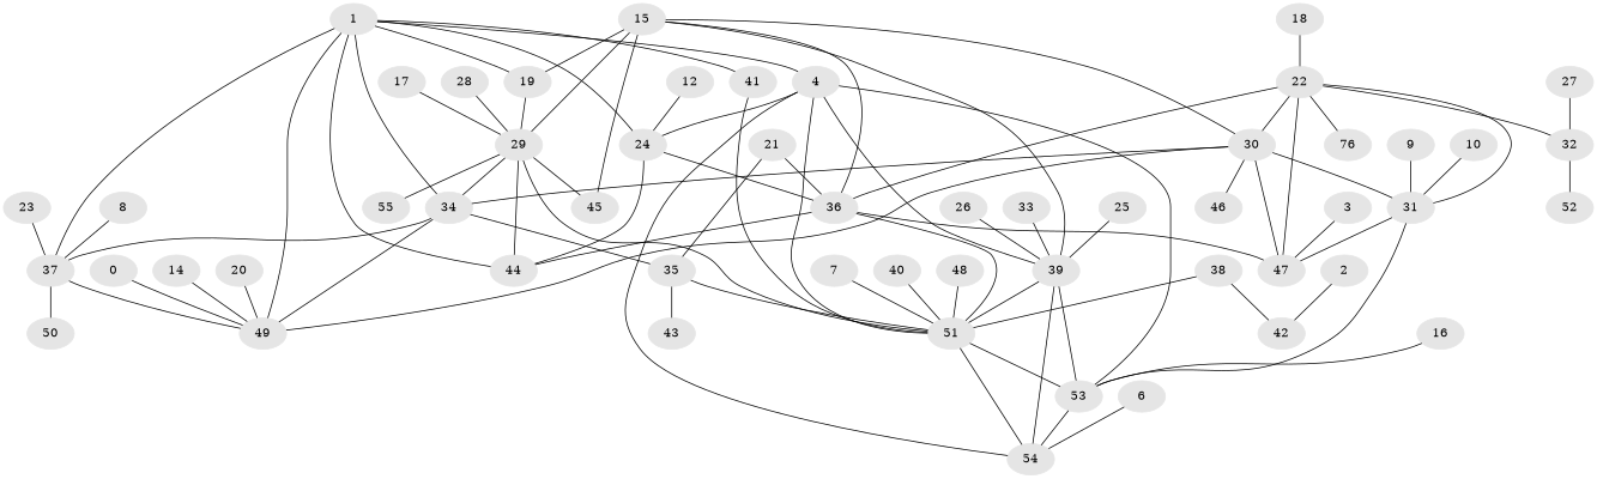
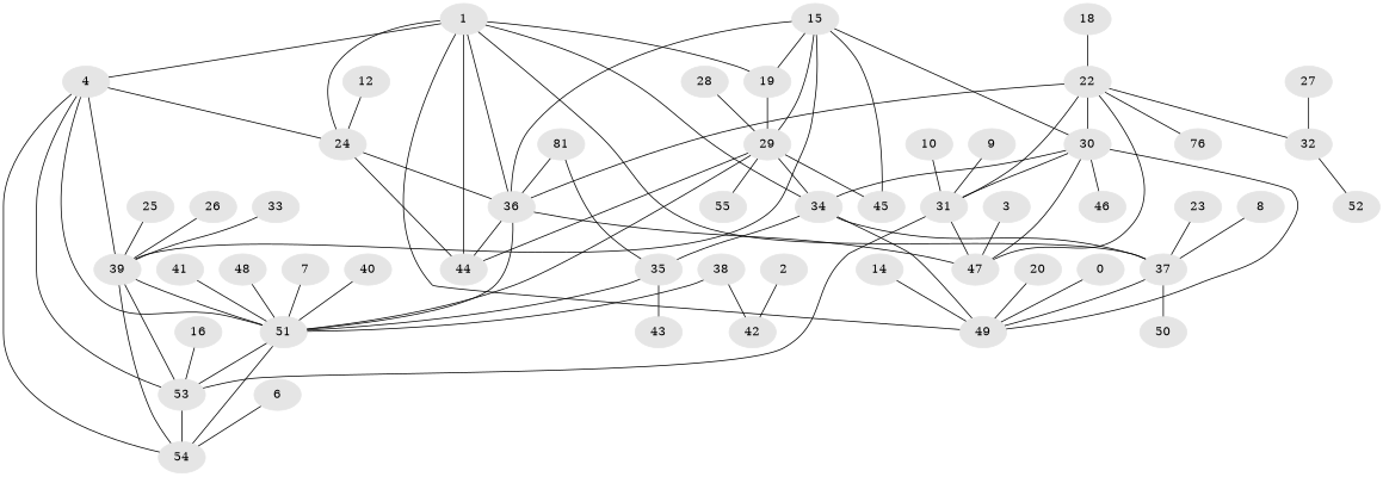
  graph {
    node [color=gray90 style=filled]
    edge [weight=1.0]
    1
    4
    19
    24
    34
    36
    37
    44
    49
    53
    39
    51
    54
    29
    35
    47
    50
    2
    42
    3
    n21 [label=0]
    6
    7
    8
    9
    31
    10
    12
    22
    30
    32
    n32 [label=76]
    14
    15
    45
    55
    46
    16
-   17
    18
    20
-   21
+   21 [label=81]
    43
    52
    23
    25
    26
    27
    28
    33
    38
    40
    41
    48
    1 -- 4
    1 -- 19
    1 -- 24 [weight=2.0]
    1 -- 34 [weight=2.0]
-   1 -- 41 [weight=2.0]
+   1 -- 36 [weight=2.0]
    1 -- 37 [weight=2.0]
    1 -- 44 [weight=2.0]
    1 -- 49 [weight=2.0]
    4 -- 24
    4 -- 53
    4 -- 39
    4 -- 51
    4 -- 54
    19 -- 29
    24 -- 36
    24 -- 44
    34 -- 37
    34 -- 49
    34 -- 35
    36 -- 44
    36 -- 51
    36 -- 47
    37 -- 49
    37 -- 50
    53 -- 54
    39 -- 53
    39 -- 51
    39 -- 54
    51 -- 53
    51 -- 54
    29 -- 34
    29 -- 44
    29 -- 51
    29 -- 45
    29 -- 55
    35 -- 51
    35 -- 43
    2 -- 42
    3 -- 47
    n21 -- 49
    6 -- 54
    7 -- 51
    8 -- 37
    9 -- 31
    31 -- 53
    31 -- 47
    10 -- 31
    12 -- 24
    22 -- 36
    22 -- 47
    22 -- 31
    22 -- 30 [weight=2.0]
    22 -- 32
    22 -- n32
    30 -- 34
    30 -- 49
    30 -- 47 [weight=2.0]
    30 -- 31 [weight=2.0]
    30 -- 46
    32 -- 52
    14 -- 49
    15 -- 19 [weight=2.0]
    15 -- 36
    15 -- 39
    15 -- 29 [weight=2.0]
    15 -- 30
    15 -- 45 [weight=2.0]
    16 -- 53
-   17 -- 29
    18 -- 22
    20 -- 49
    21 -- 36
    21 -- 35
    23 -- 37
    25 -- 39
    26 -- 39
    27 -- 32
    28 -- 29
    33 -- 39
    38 -- 51
    38 -- 42
    40 -- 51
    41 -- 51
    48 -- 51
  }
